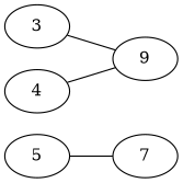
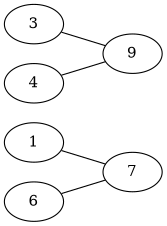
  graph {
    rankdir=LR
    n1 [label=7]
-   n2 [label=5]
+   n2 [label=1]
    n3 [label=9]
    n4 [label=3]
    n5 [label=4]
+   n6 [label=6]
    n2 -- n1
    n4 -- n3
    n5 -- n3
+   n6 -- n1
  }
